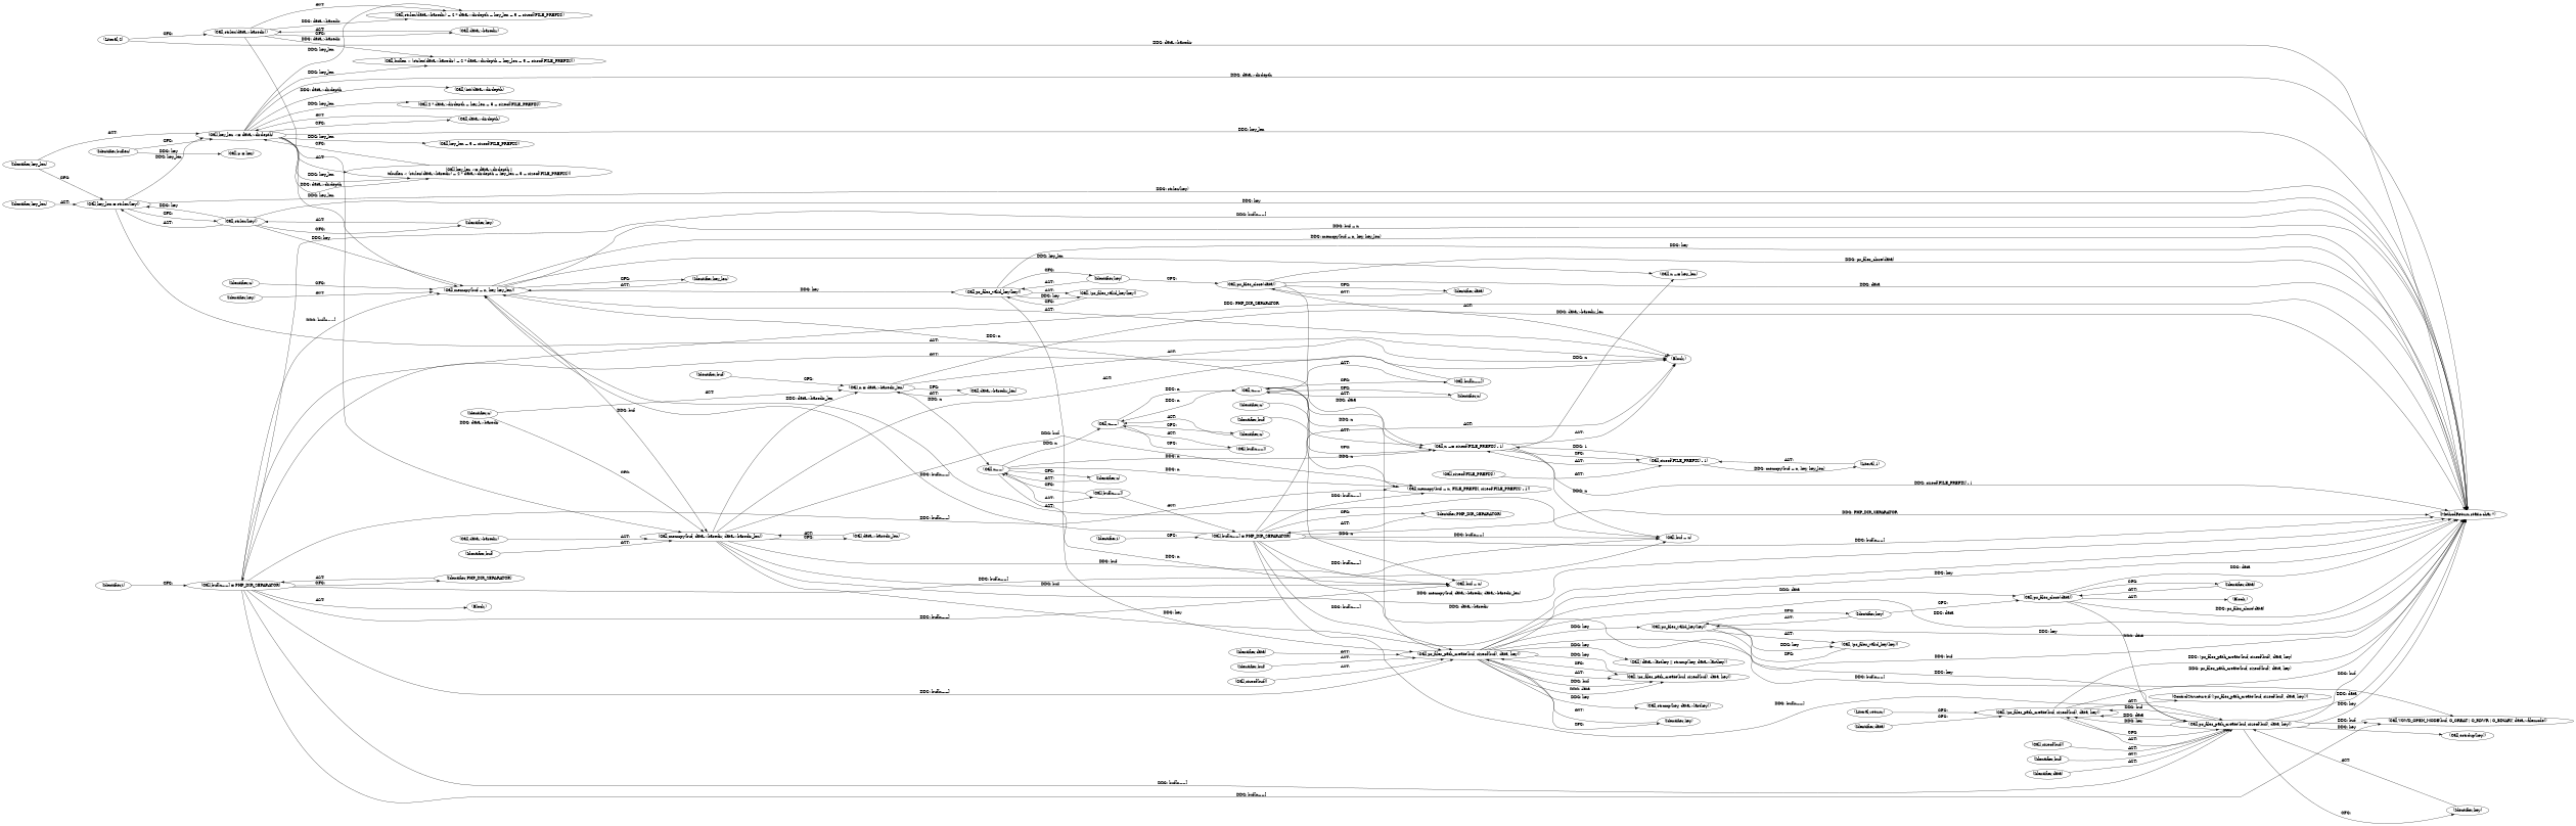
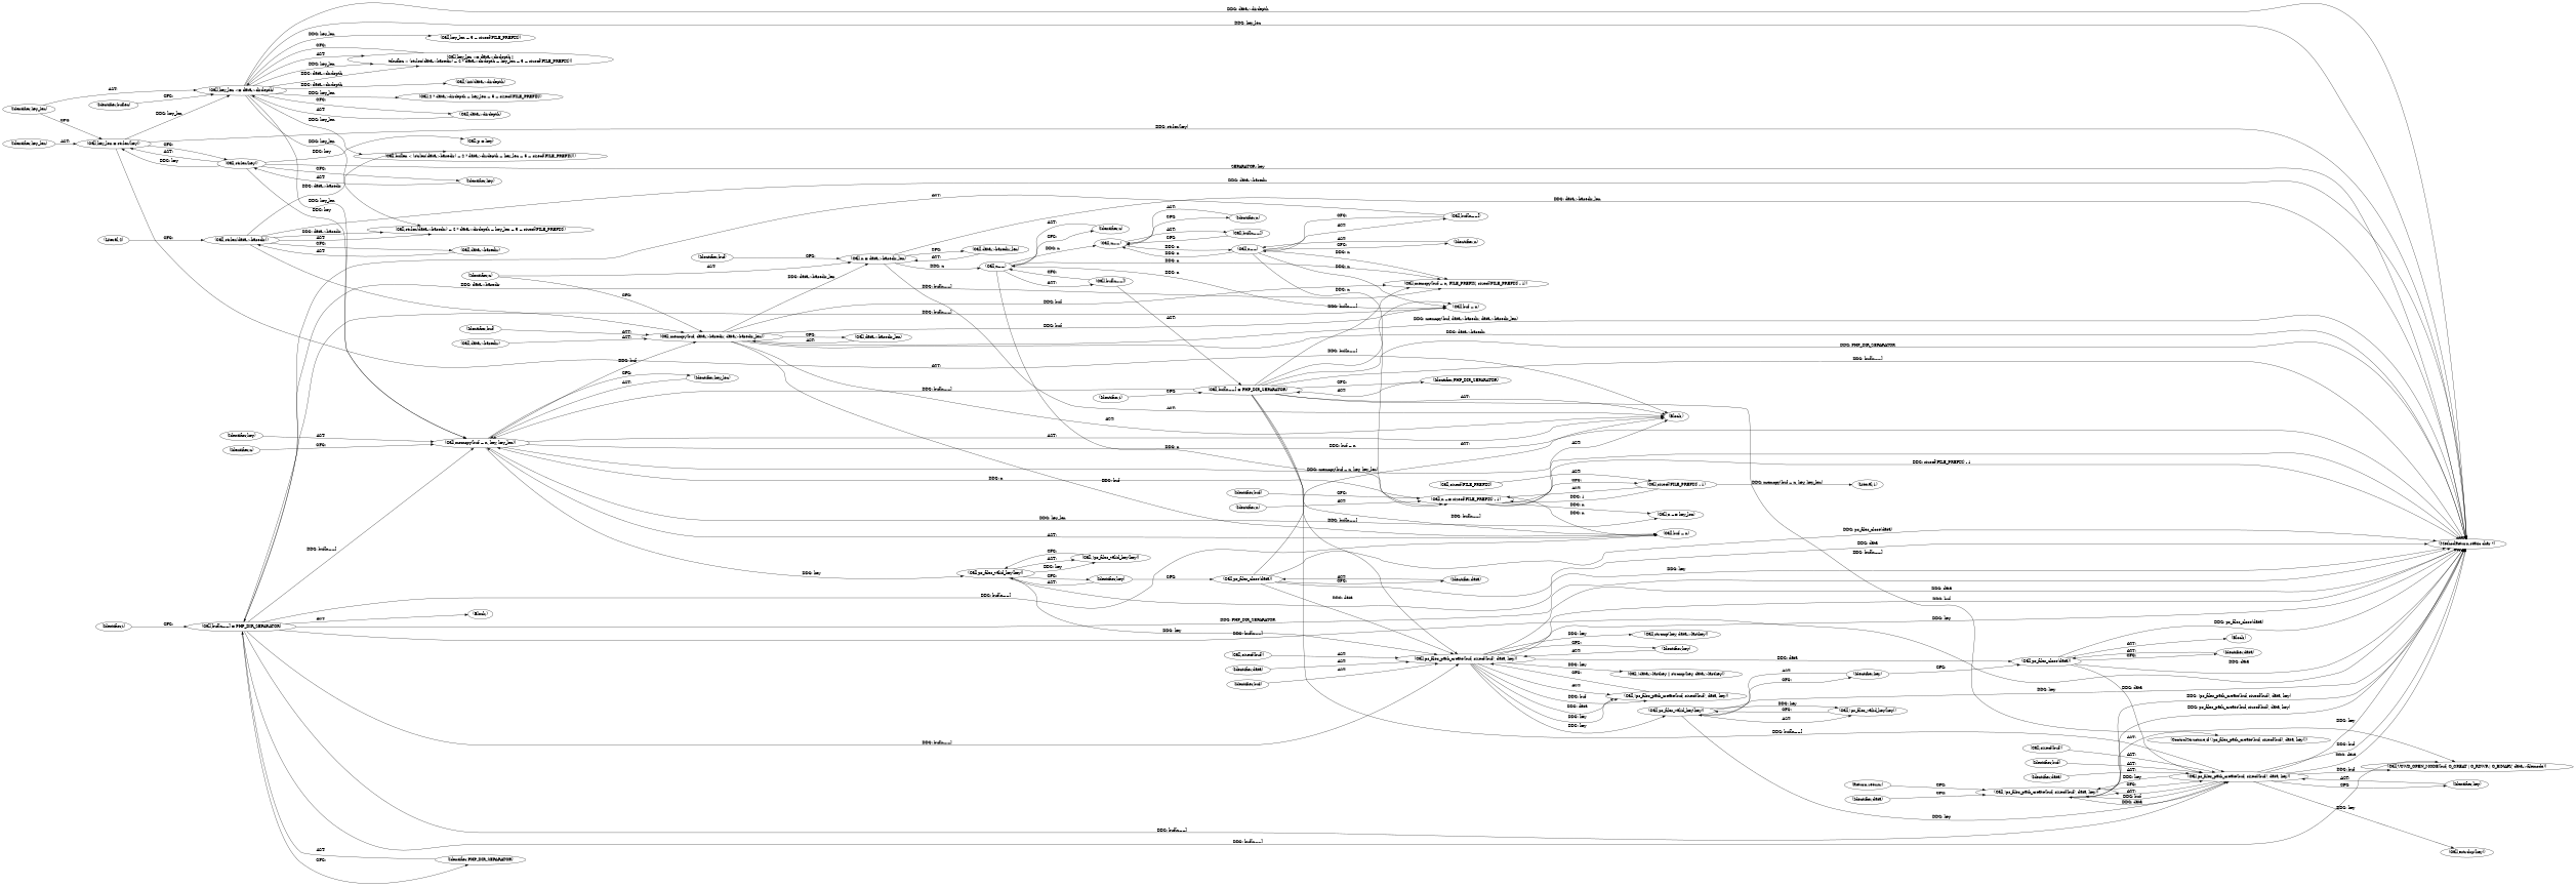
  digraph {
    rankdir=LR
    n1 [label="(Call,!ps_files_path_create(buf, sizeof(buf), data, key))"]
    n2 [label="(Call,ps_files_path_create(buf, sizeof(buf), data, key))"]
    n3 [label="(ControlStructure,if (!ps_files_path_create(buf, sizeof(buf), data, key)))"]
    n4 [label="(MethodReturn,static char *)"]
    n5 [label="(Call,VCWD_OPEN_MODE(buf, O_CREAT | O_RDWR | O_BINARY, data->filemode))"]
    n6 [label="(Call,estrdup(key))"]
    n7 [label="(Identifier,key)"]
    n8 [label="(Call,buf[n++] = PHP_DIR_SEPARATOR)"]
    n9 [label="(Call,ps_files_path_create(buf, sizeof(buf), data, key))"]
    n10 [label="(Call,memcpy(buf + n, key, key_len))"]
    n11 [label="(Call,memcpy(buf + n, FILE_PREFIX, sizeof(FILE_PREFIX) - 1))"]
    n12 [label="(Identifier,PHP_DIR_SEPARATOR)"]
    n13 [label="(Call,buf + n)"]
    n14 [label="(Block,)"]
    n15 [label="(Call,buf + n)"]
    n16 [label="(Call,ps_files_close(data))"]
    n17 [label="(Call,ps_files_valid_key(key))"]
    n18 [label="(Call,!data->lastkey || strcmp(key, data->lastkey))"]
    n19 [label="(Call,!ps_files_path_create(buf, sizeof(buf), data, key))"]
    n20 [label="(Call,strcmp(key, data->lastkey))"]
    n21 [label="(Identifier,key)"]
    n22 [label="(Block,)"]
    n23 [label="(Call,ps_files_valid_key(key))"]
    n24 [label="(Call,n += key_len)"]
    n25 [label="(Identifier,key_len)"]
    n26 [label="(Call,memcpy(buf, data->basedir, data->basedir_len))"]
    n27 [label="(Call,buf[n++] = PHP_DIR_SEPARATOR)"]
    n28 [label="(Identifier,PHP_DIR_SEPARATOR)"]
    n29 [label="(Block,)"]
    n30 [label="(Identifier,data)"]
    n31 [label="(Identifier,key)"]
    n32 [label="(Call,!ps_files_valid_key(key))"]
    n33 [label="(Call,ps_files_close(data))"]
    n34 [label="(Identifier,data)"]
    n35 [label="(Call,!ps_files_valid_key(key))"]
    n36 [label="(Identifier,key)"]
    n37 [label="(Call,n = data->basedir_len)"]
    n38 [label="(Call,data->basedir_len)"]
    n39 [label="(Call,n++)"]
    n40 [label="(Call,data->basedir_len)"]
    n41 [label="(Call,strlen(data->basedir))"]
    n42 [label="(Call,buflen < (strlen(data->basedir) + 2 * data->dirdepth + key_len + 5 + sizeof(FILE_PREFIX)))"]
    n43 [label="(Call,strlen(data->basedir) + 2 * data->dirdepth + key_len + 5 + sizeof(FILE_PREFIX))"]
    n44 [label="(Call,data->basedir)"]
    n45 [label="(Call,n += sizeof(FILE_PREFIX) - 1)"]
    n46 [label="(Call,sizeof(FILE_PREFIX) - 1)"]
    n47 [label="(Literal,1)"]
    n48 [label="(Call,n++)"]
    n49 [label="(Identifier,n)"]
    n50 [label="(Call,buf[n++])"]
    n51 [label="(Call,n++)"]
    n52 [label="(Call,buf[n++])"]
    n53 [label="(Identifier,n)"]
    n54 [label="(Call,buf[n++])"]
    n55 [label="(Identifier,n)"]
    n56 [label="(Call,strlen(key))"]
    n57 [label="(Call,key_len = strlen(key))"]
    n58 [label="(Identifier,key)"]
    n59 [label="(Call,p = key)"]
    n60 [label="(Call,key_len <= data->dirdepth)"]
    n61 [label="(Call,key_len + 5 + sizeof(FILE_PREFIX))"]
    n62 [label="(Call,key_len <= data->dirdepth ||\n\t\tbuflen < (strlen(data->basedir) + 2 * data->dirdepth + key_len + 5 + sizeof(FILE_PREFIX)))"]
    n63 [label="(Call,(int)data->dirdepth)"]
    n64 [label="(Call,2 * data->dirdepth + key_len + 5 + sizeof(FILE_PREFIX))"]
    n65 [label="(Call,data->dirdepth)"]
    n66 [label="(Identifier,data)"]
    n67 [label="(Identifier,n)"]
    n68 [label="(Identifier,buf)"]
    n69 [label="(Call,sizeof(buf))"]
    n70 [label="(Identifier,buflen)"]
    n71 [label="(Identifier,i)"]
    n72 [label="(Identifier,i)"]
    n73 [label="(Identifier,key_len)"]
    n74 [label="(Identifier,buf)"]
    n75 [label="(Identifier,n)"]
    n76 [label="(Call,sizeof(FILE_PREFIX))"]
    n77 [label="(Identifier,n)"]
    n78 [label="(Identifier,data)"]
    n79 [label="(Call,data->basedir)"]
    n80 [label="(Identifier,key_len)"]
-   n81 [label="(Literal,return;)"]
+   n81 [label="(Return,return;)"]
    n82 [label="(Literal,2)"]
    n83 [label="(Identifier,buf)"]
    n84 [label="(Call,sizeof(buf))"]
    n85 [label="(Identifier,buf)"]
    n86 [label="(Identifier,data)"]
    n87 [label="(Identifier,buf)"]
    n88 [label="(Identifier,key)"]
    n1 -> n2 [label="CFG: "]
    n1 -> n3 [label="AST: "]
    n1 -> n4 [label="DDG: !ps_files_path_create(buf, sizeof(buf), data, key)"]
    n1 -> n4 [label="DDG: ps_files_path_create(buf, sizeof(buf), data, key)"]
    n2 -> n1 [label="AST: "]
    n2 -> n1 [label="DDG: buf"]
    n2 -> n1 [label="DDG: data"]
    n2 -> n1 [label="DDG: key"]
    n2 -> n4 [label="DDG: key"]
    n2 -> n4 [label="DDG: buf"]
    n2 -> n4 [label="DDG: data"]
    n2 -> n5 [label="DDG: buf"]
    n2 -> n6 [label="DDG: key"]
    n2 -> n7 [label="CFG: "]
    n7 -> n2 [label="AST: "]
    n8 -> n2 [label="DDG: buf[n++]"]
    n8 -> n4 [label="DDG: buf[n++]"]
    n8 -> n4 [label="DDG: PHP_DIR_SEPARATOR"]
    n8 -> n5 [label="DDG: buf[n++]"]
    n8 -> n9 [label="DDG: buf[n++]"]
    n8 -> n10 [label="DDG: buf[n++]"]
    n8 -> n11 [label="DDG: buf[n++]"]
    n8 -> n12 [label="CFG: "]
    n8 -> n13 [label="DDG: buf[n++]"]
    n8 -> n14 [label="AST: "]
    n8 -> n15 [label="DDG: buf[n++]"]
    n9 -> n4 [label="DDG: data"]
    n9 -> n4 [label="DDG: buf"]
    n9 -> n4 [label="DDG: key"]
    n9 -> n16 [label="DDG: data"]
    n9 -> n17 [label="DDG: key"]
    n9 -> n18 [label="DDG: key"]
    n9 -> n19 [label="AST: "]
    n9 -> n19 [label="DDG: buf"]
    n9 -> n19 [label="DDG: data"]
    n9 -> n19 [label="DDG: key"]
    n9 -> n20 [label="DDG: key"]
    n9 -> n21 [label="CFG: "]
    n10 -> n4 [label="DDG: buf + n"]
    n10 -> n4 [label="DDG: memcpy(buf + n, key, key_len)"]
    n10 -> n22 [label="AST: "]
    n10 -> n23 [label="DDG: key"]
    n10 -> n24 [label="DDG: key_len"]
    n10 -> n25 [label="CFG: "]
    n10 -> n26 [label="DDG: buf"]
    n12 -> n8 [label="AST: "]
    n15 -> n10 [label="AST: "]
    n16 -> n2 [label="DDG: data"]
    n16 -> n4 [label="DDG: ps_files_close(data)"]
    n16 -> n4 [label="DDG: data"]
    n16 -> n29 [label="AST: "]
    n16 -> n30 [label="CFG: "]
    n17 -> n2 [label="DDG: key"]
    n17 -> n4 [label="DDG: key"]
    n17 -> n31 [label="CFG: "]
    n17 -> n32 [label="AST: "]
    n17 -> n32 [label="DDG: key"]
    n19 -> n9 [label="CFG: "]
    n21 -> n9 [label="AST: "]
    n23 -> n4 [label="DDG: key"]
    n23 -> n9 [label="DDG: key"]
    n23 -> n35 [label="AST: "]
    n23 -> n35 [label="DDG: key"]
    n23 -> n36 [label="CFG: "]
    n25 -> n10 [label="AST: "]
    n26 -> n4 [label="DDG: memcpy(buf, data->basedir, data->basedir_len)"]
    n26 -> n4 [label="DDG: data->basedir"]
    n26 -> n11 [label="DDG: buf"]
    n26 -> n13 [label="DDG: buf"]
    n26 -> n15 [label="DDG: buf"]
    n26 -> n22 [label="AST: "]
    n26 -> n37 [label="DDG: data->basedir_len"]
    n26 -> n38 [label="CFG: "]
    n27 -> n2 [label="DDG: buf[n++]"]
    n27 -> n4 [label="DDG: PHP_DIR_SEPARATOR"]
    n27 -> n4 [label="DDG: buf[n++]"]
    n27 -> n5 [label="DDG: buf[n++]"]
    n27 -> n9 [label="DDG: buf[n++]"]
    n27 -> n10 [label="DDG: buf[n++]"]
    n27 -> n11 [label="DDG: buf[n++]"]
    n27 -> n13 [label="DDG: buf[n++]"]
    n27 -> n15 [label="DDG: buf[n++]"]
    n27 -> n22 [label="AST: "]
    n27 -> n28 [label="CFG: "]
    n28 -> n27 [label="AST: "]
    n30 -> n16 [label="AST: "]
    n31 -> n16 [label="CFG: "]
    n31 -> n17 [label="AST: "]
    n32 -> n17 [label="CFG: "]
    n33 -> n4 [label="DDG: ps_files_close(data)"]
    n33 -> n4 [label="DDG: data"]
    n33 -> n9 [label="DDG: data"]
    n33 -> n22 [label="AST: "]
    n33 -> n34 [label="CFG: "]
    n34 -> n33 [label="AST: "]
    n35 -> n23 [label="CFG: "]
    n36 -> n23 [label="AST: "]
    n36 -> n33 [label="CFG: "]
    n37 -> n4 [label="DDG: data->basedir_len"]
    n37 -> n22 [label="AST: "]
    n37 -> n39 [label="DDG: n"]
    n37 -> n40 [label="CFG: "]
    n38 -> n26 [label="AST: "]
    n39 -> n11 [label="DDG: n"]
    n39 -> n13 [label="DDG: n"]
    n39 -> n45 [label="DDG: n"]
    n39 -> n48 [label="DDG: n"]
    n39 -> n49 [label="CFG: "]
    n39 -> n50 [label="AST: "]
    n40 -> n37 [label="AST: "]
-   n82 -> n4 [label="DDG: data->basedir"]
+   n41 -> n4 [label="DDG: data->basedir"]
    n41 -> n26 [label="DDG: data->basedir"]
    n41 -> n42 [label="DDG: data->basedir"]
    n41 -> n43 [label="AST: "]
    n41 -> n43 [label="DDG: data->basedir"]
    n41 -> n44 [label="CFG: "]
    n44 -> n41 [label="AST: "]
    n45 -> n4 [label="DDG: sizeof(FILE_PREFIX) - 1"]
    n45 -> n10 [label="DDG: n"]
    n45 -> n15 [label="DDG: n"]
    n45 -> n22 [label="AST: "]
    n45 -> n24 [label="DDG: n"]
    n45 -> n46 [label="CFG: "]
    n46 -> n45 [label="AST: "]
    n46 -> n45 [label="DDG: 1"]
    n46 -> n47 [label="DDG: memcpy(buf + n, key, key_len)"]
-   n47 -> n46 [label="AST: "]
    n48 -> n51 [label="DDG: n"]
    n48 -> n52 [label="AST: "]
    n48 -> n53 [label="CFG: "]
    n49 -> n39 [label="AST: "]
    n50 -> n27 [label="AST: "]
    n50 -> n39 [label="CFG: "]
    n51 -> n11 [label="DDG: n"]
    n51 -> n13 [label="DDG: n"]
    n51 -> n45 [label="DDG: n"]
    n51 -> n48 [label="DDG: n"]
    n51 -> n54 [label="AST: "]
    n51 -> n55 [label="CFG: "]
    n52 -> n48 [label="CFG: "]
    n53 -> n48 [label="AST: "]
    n54 -> n8 [label="AST: "]
    n54 -> n51 [label="CFG: "]
    n55 -> n51 [label="AST: "]
-   n56 -> n4 [label="DDG: key"]
+   n56 -> n4 [label="SEPARATOR: key"]
    n56 -> n10 [label="DDG: key"]
    n56 -> n57 [label="AST: "]
    n56 -> n57 [label="DDG: key"]
    n56 -> n58 [label="CFG: "]
-   n70 -> n59 [label="DDG: key"]
+   n56 -> n59 [label="DDG: key"]
    n57 -> n4 [label="DDG: strlen(key)"]
    n57 -> n22 [label="AST: "]
    n57 -> n56 [label="CFG: "]
    n57 -> n60 [label="DDG: key_len"]
    n58 -> n56 [label="AST: "]
    n60 -> n4 [label="DDG: data->dirdepth"]
    n60 -> n4 [label="DDG: key_len"]
    n60 -> n10 [label="DDG: key_len"]
    n60 -> n42 [label="DDG: key_len"]
    n60 -> n43 [label="DDG: key_len"]
    n60 -> n61 [label="DDG: key_len"]
    n60 -> n62 [label="AST: "]
    n60 -> n62 [label="DDG: key_len"]
    n60 -> n62 [label="DDG: data->dirdepth"]
    n60 -> n63 [label="DDG: data->dirdepth"]
    n60 -> n64 [label="DDG: key_len"]
    n60 -> n65 [label="CFG: "]
    n62 -> n60 [label="CFG: "]
    n65 -> n60 [label="AST: "]
    n66 -> n1 [label="CFG: "]
    n67 -> n10 [label="CFG: "]
    n68 -> n37 [label="CFG: "]
    n69 -> n9 [label="AST: "]
    n70 -> n60 [label="CFG: "]
    n71 -> n27 [label="CFG: "]
    n72 -> n8 [label="CFG: "]
    n73 -> n57 [label="CFG: "]
    n73 -> n60 [label="AST: "]
    n74 -> n26 [label="AST: "]
    n75 -> n45 [label="AST: "]
    n76 -> n46 [label="AST: "]
    n77 -> n26 [label="CFG: "]
    n77 -> n37 [label="AST: "]
    n78 -> n9 [label="AST: "]
    n79 -> n26 [label="AST: "]
    n80 -> n57 [label="AST: "]
    n81 -> n1 [label="CFG: "]
    n82 -> n41 [label="CFG: "]
    n83 -> n45 [label="CFG: "]
    n84 -> n2 [label="AST: "]
    n85 -> n2 [label="AST: "]
    n86 -> n2 [label="AST: "]
    n87 -> n9 [label="AST: "]
    n88 -> n10 [label="AST: "]
  }
